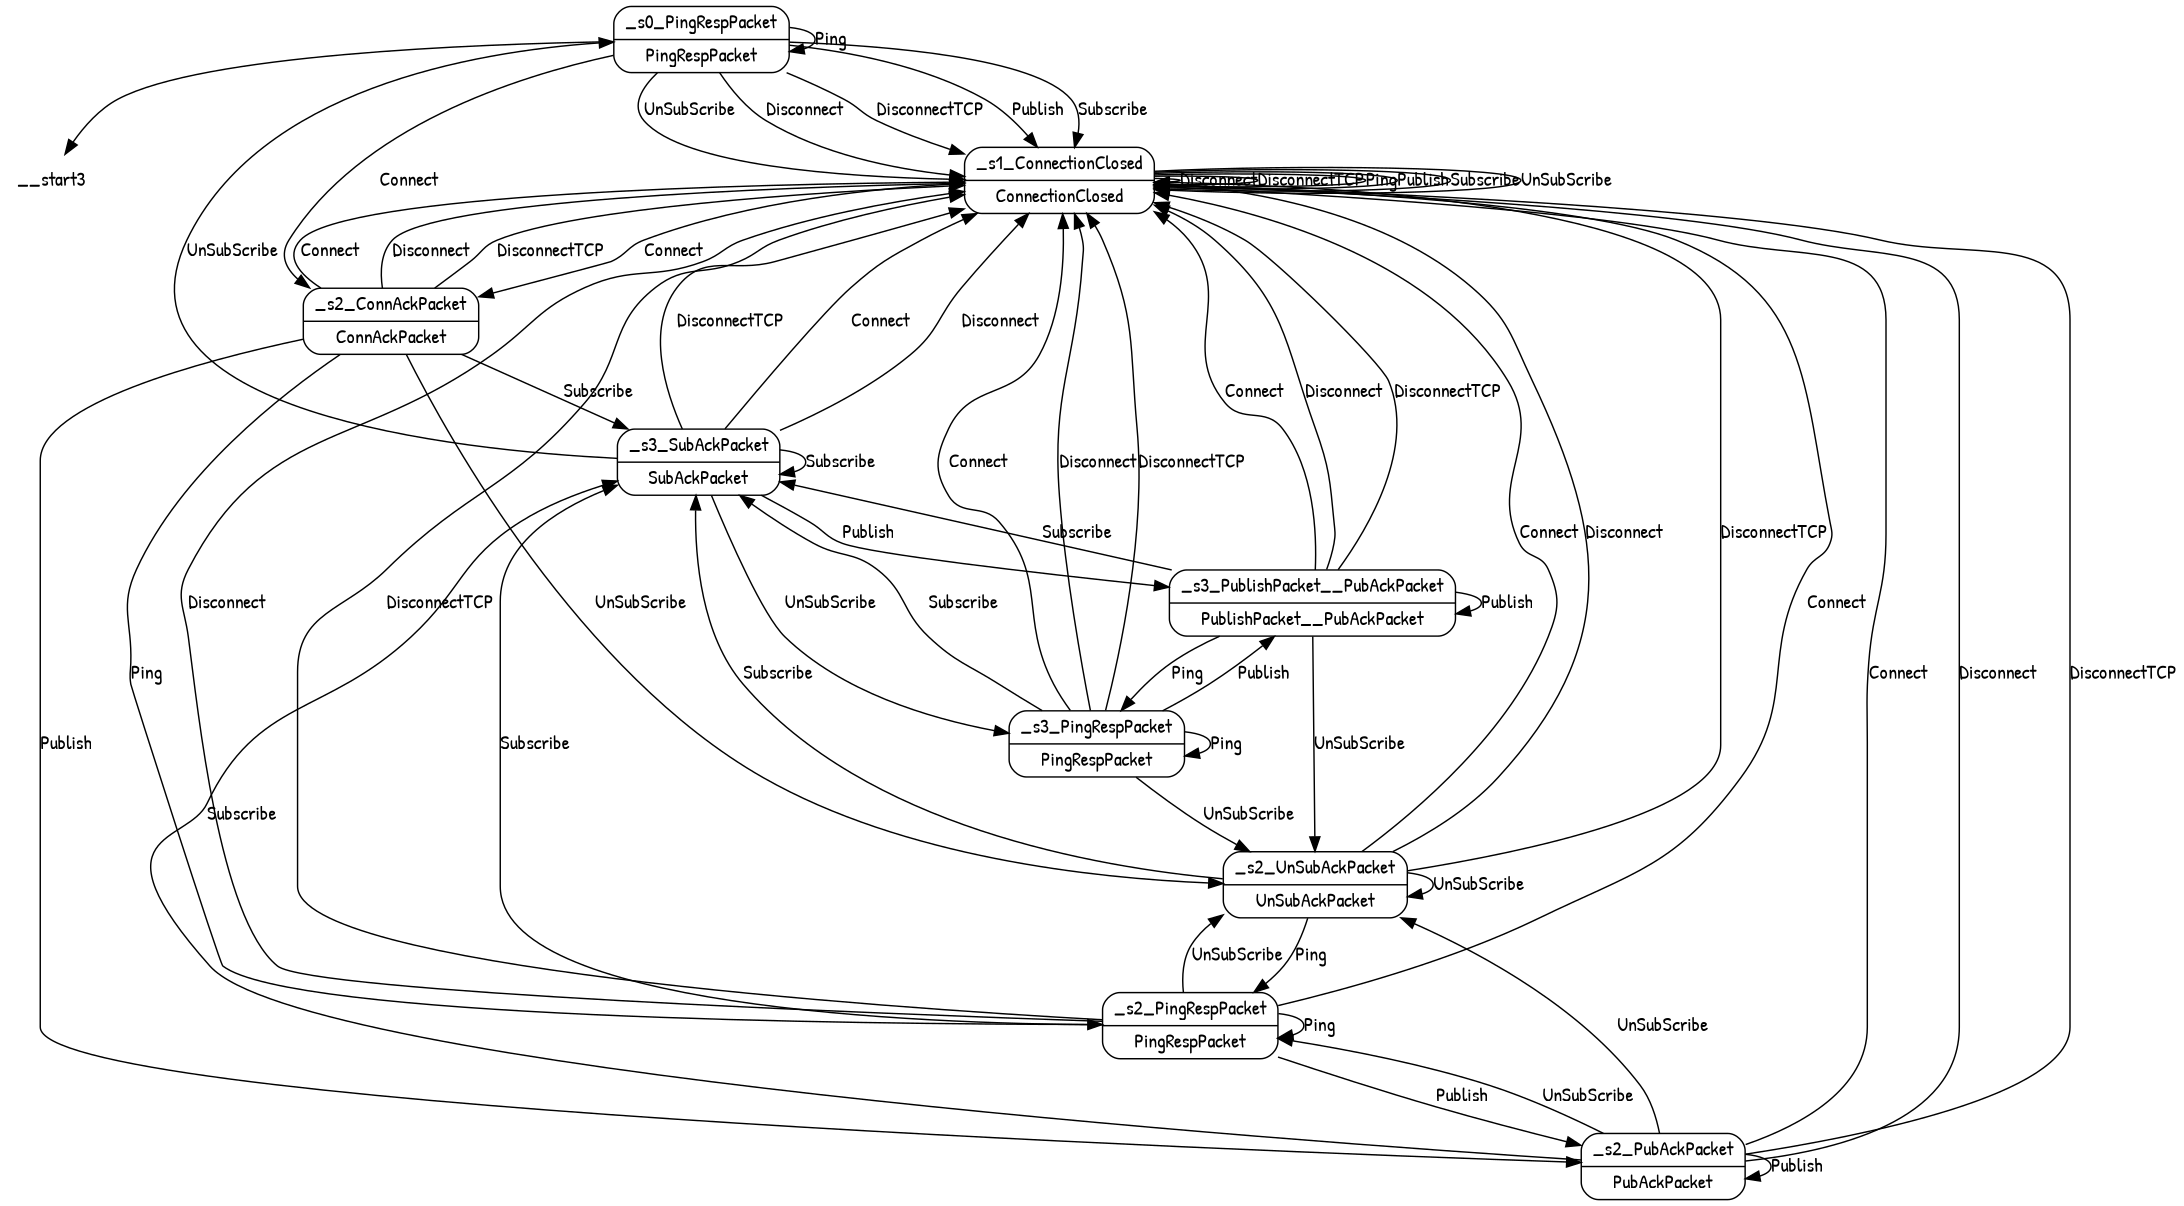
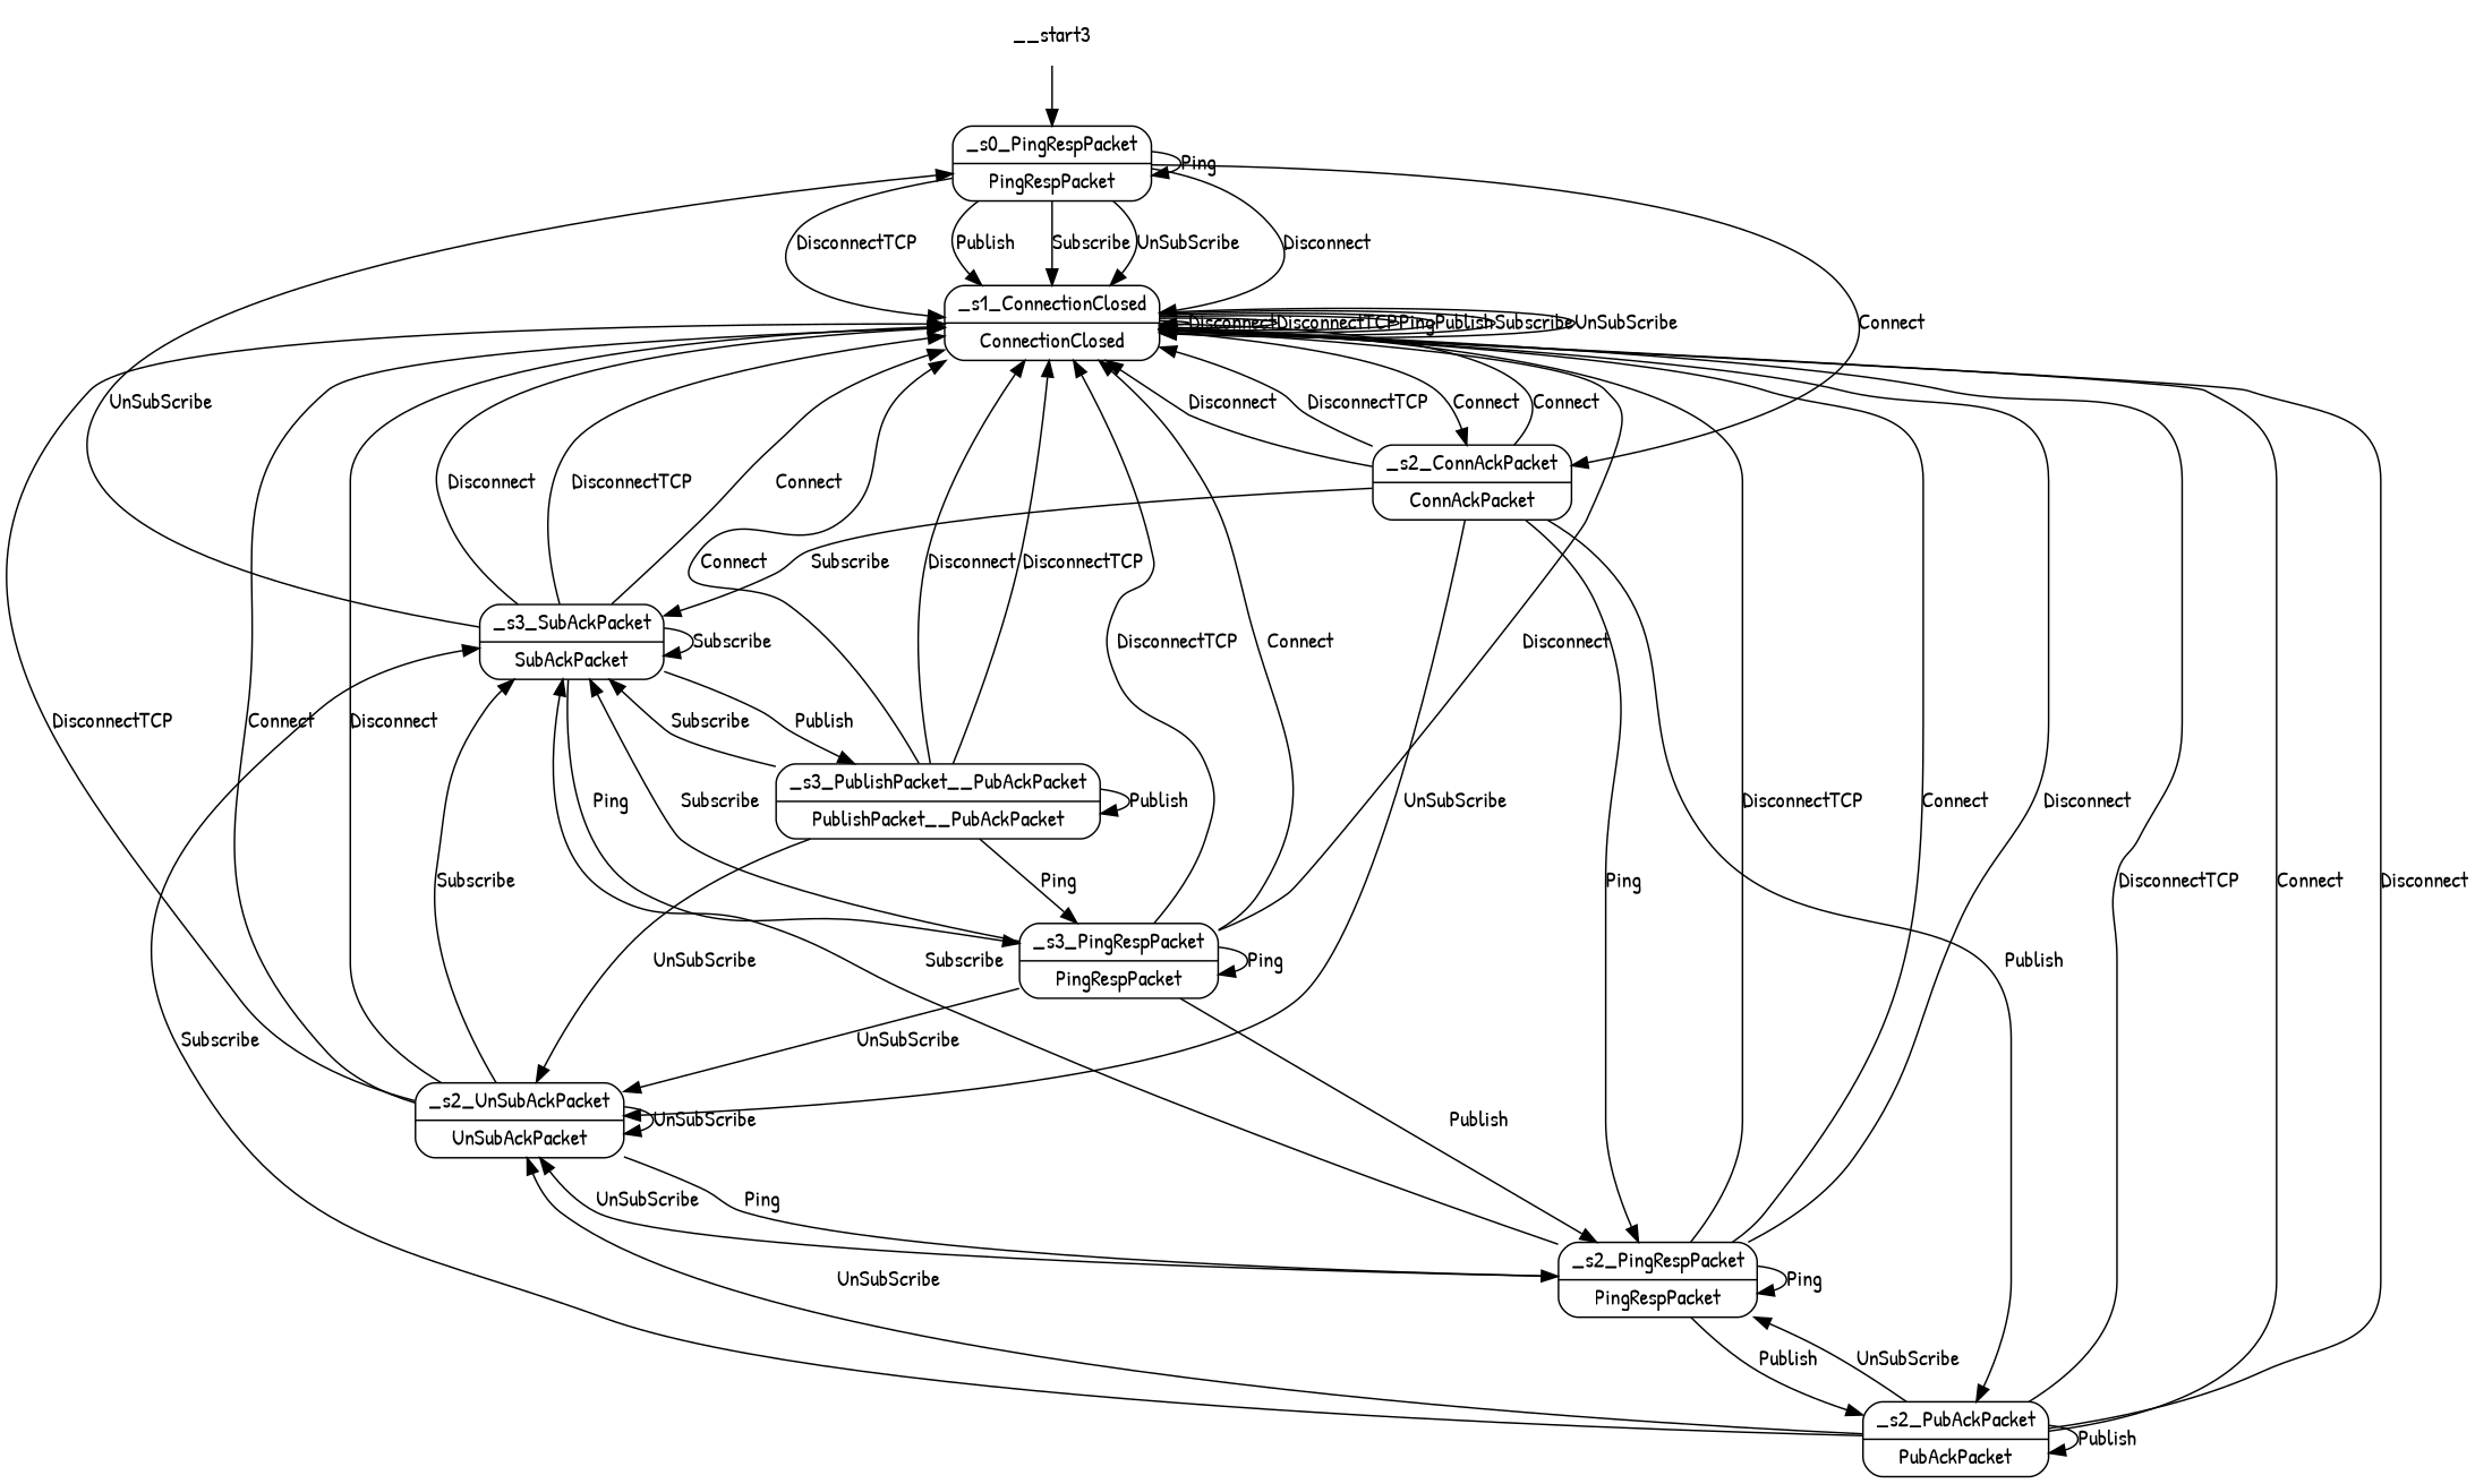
  digraph {
    fontname="Patrick Hand"
    node [fontname="Patrick Hand" shape=record style=rounded]
    edge [fontname="Patrick Hand"]
    n1 [label=__start3 shape=none style=""]
    n2 [label="{ _s0_PingRespPacket | PingRespPacket }"]
    n3 [label="{ _s1_ConnectionClosed | ConnectionClosed }"]
    n4 [label="{ _s2_ConnAckPacket | ConnAckPacket }"]
    n5 [label="{ _s2_PingRespPacket | PingRespPacket }"]
    n6 [label="{ _s2_PubAckPacket | PubAckPacket }"]
    n7 [label="{ _s2_UnSubAckPacket | UnSubAckPacket }"]
    n8 [label="{ _s3_SubAckPacket | SubAckPacket }"]
    n9 [label="{ _s3_PingRespPacket | PingRespPacket }"]
    n10 [label="{ _s3_PublishPacket__PubAckPacket | PublishPacket__PubAckPacket }"]
-   n2 -> n1
+   n1 -> n2
    n2 -> n2 [label=Ping]
    n2 -> n3 [label=Disconnect]
    n2 -> n3 [label=DisconnectTCP]
    n2 -> n3 [label=Publish]
    n2 -> n3 [label=Subscribe]
    n2 -> n3 [label=UnSubScribe]
    n2 -> n4 [label=Connect]
    n3 -> n3 [label=Disconnect]
    n3 -> n3 [label=DisconnectTCP]
    n3 -> n3 [label=Ping]
    n3 -> n3 [label=Publish]
    n3 -> n3 [label=Subscribe]
    n3 -> n3 [label=UnSubScribe]
    n3 -> n4 [label=Connect]
    n4 -> n3 [label=Connect]
    n4 -> n3 [label=Disconnect]
    n4 -> n3 [label=DisconnectTCP]
    n4 -> n5 [label=Ping]
    n4 -> n6 [label=Publish]
    n4 -> n7 [label=UnSubScribe]
    n4 -> n8 [label=Subscribe]
    n5 -> n3 [label=Connect]
    n5 -> n3 [label=Disconnect]
    n5 -> n3 [label=DisconnectTCP]
    n5 -> n5 [label=Ping]
    n5 -> n6 [label=Publish]
    n5 -> n7 [label=UnSubScribe]
    n5 -> n8 [label=Subscribe]
    n6 -> n3 [label=Connect]
    n6 -> n3 [label=Disconnect]
    n6 -> n3 [label=DisconnectTCP]
    n6 -> n5 [label=UnSubScribe]
    n6 -> n6 [label=Publish]
    n6 -> n7 [label=UnSubScribe]
    n6 -> n8 [label=Subscribe]
    n7 -> n3 [label=Connect]
    n7 -> n3 [label=Disconnect]
    n7 -> n3 [label=DisconnectTCP]
    n7 -> n5 [label=Ping]
    n7 -> n7 [label=UnSubScribe]
    n7 -> n8 [label=Subscribe]
    n8 -> n2 [label=UnSubScribe]
    n8 -> n3 [label=Connect]
    n8 -> n3 [label=Disconnect]
    n8 -> n3 [label=DisconnectTCP]
    n8 -> n8 [label=Subscribe]
-   n8 -> n9 [label=UnSubScribe]
+   n8 -> n9 [label=Ping]
    n8 -> n10 [label=Publish]
    n9 -> n3 [label=Connect]
    n9 -> n3 [label=Disconnect]
    n9 -> n3 [label=DisconnectTCP]
    n9 -> n7 [label=UnSubScribe]
    n9 -> n8 [label=Subscribe]
    n9 -> n9 [label=Ping]
-   n9 -> n10 [label=Publish]
+   n9 -> n5 [label=Publish]
    n10 -> n3 [label=Connect]
    n10 -> n3 [label=Disconnect]
    n10 -> n3 [label=DisconnectTCP]
    n10 -> n7 [label=UnSubScribe]
    n10 -> n8 [label=Subscribe]
    n10 -> n9 [label=Ping]
    n10 -> n10 [label=Publish]
  }
